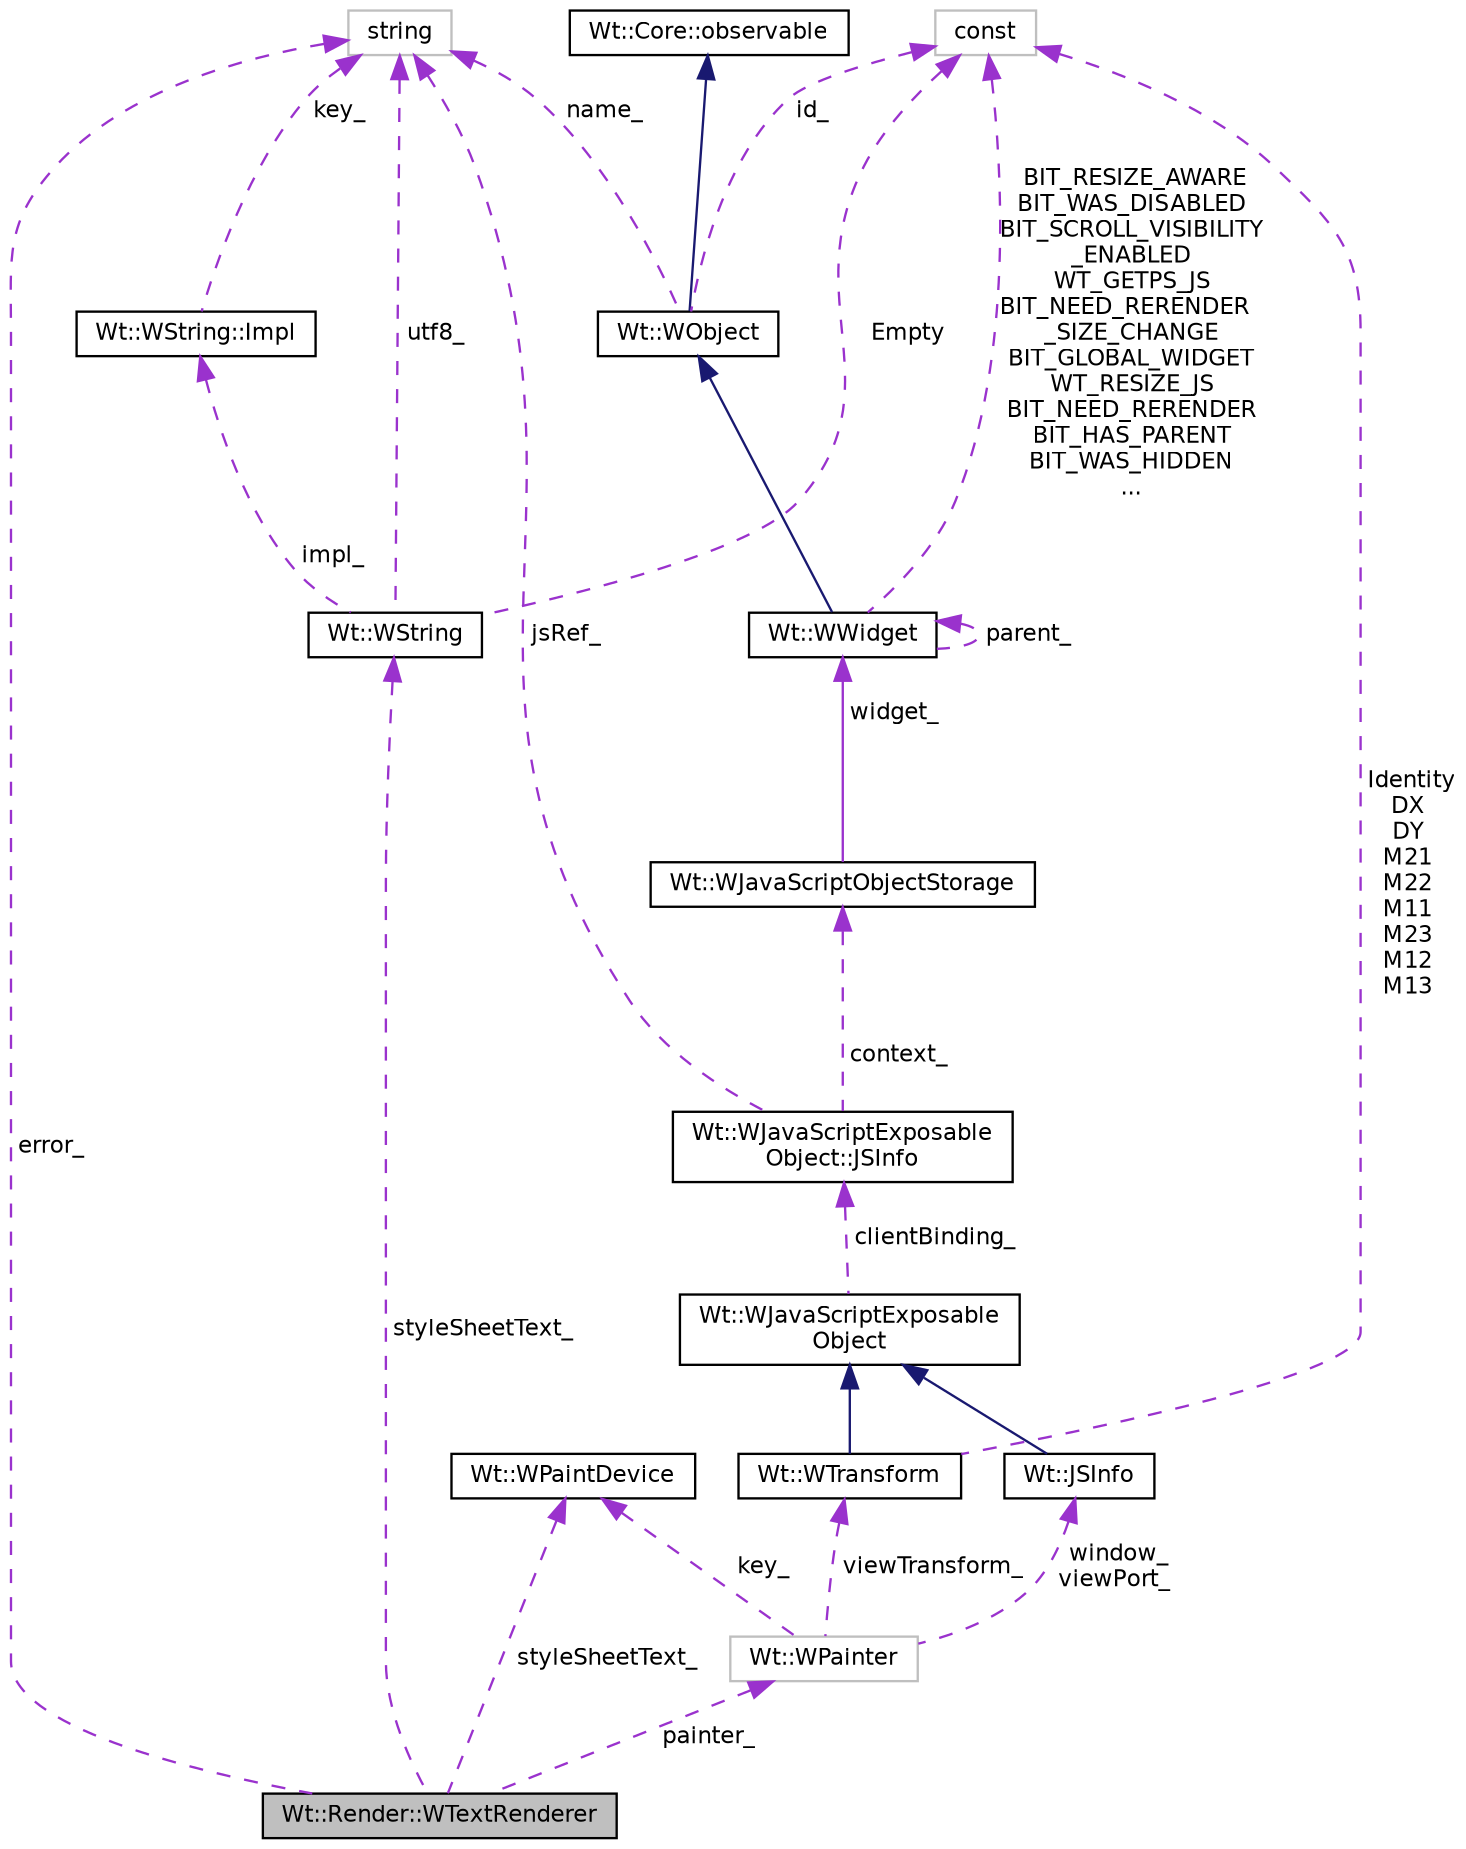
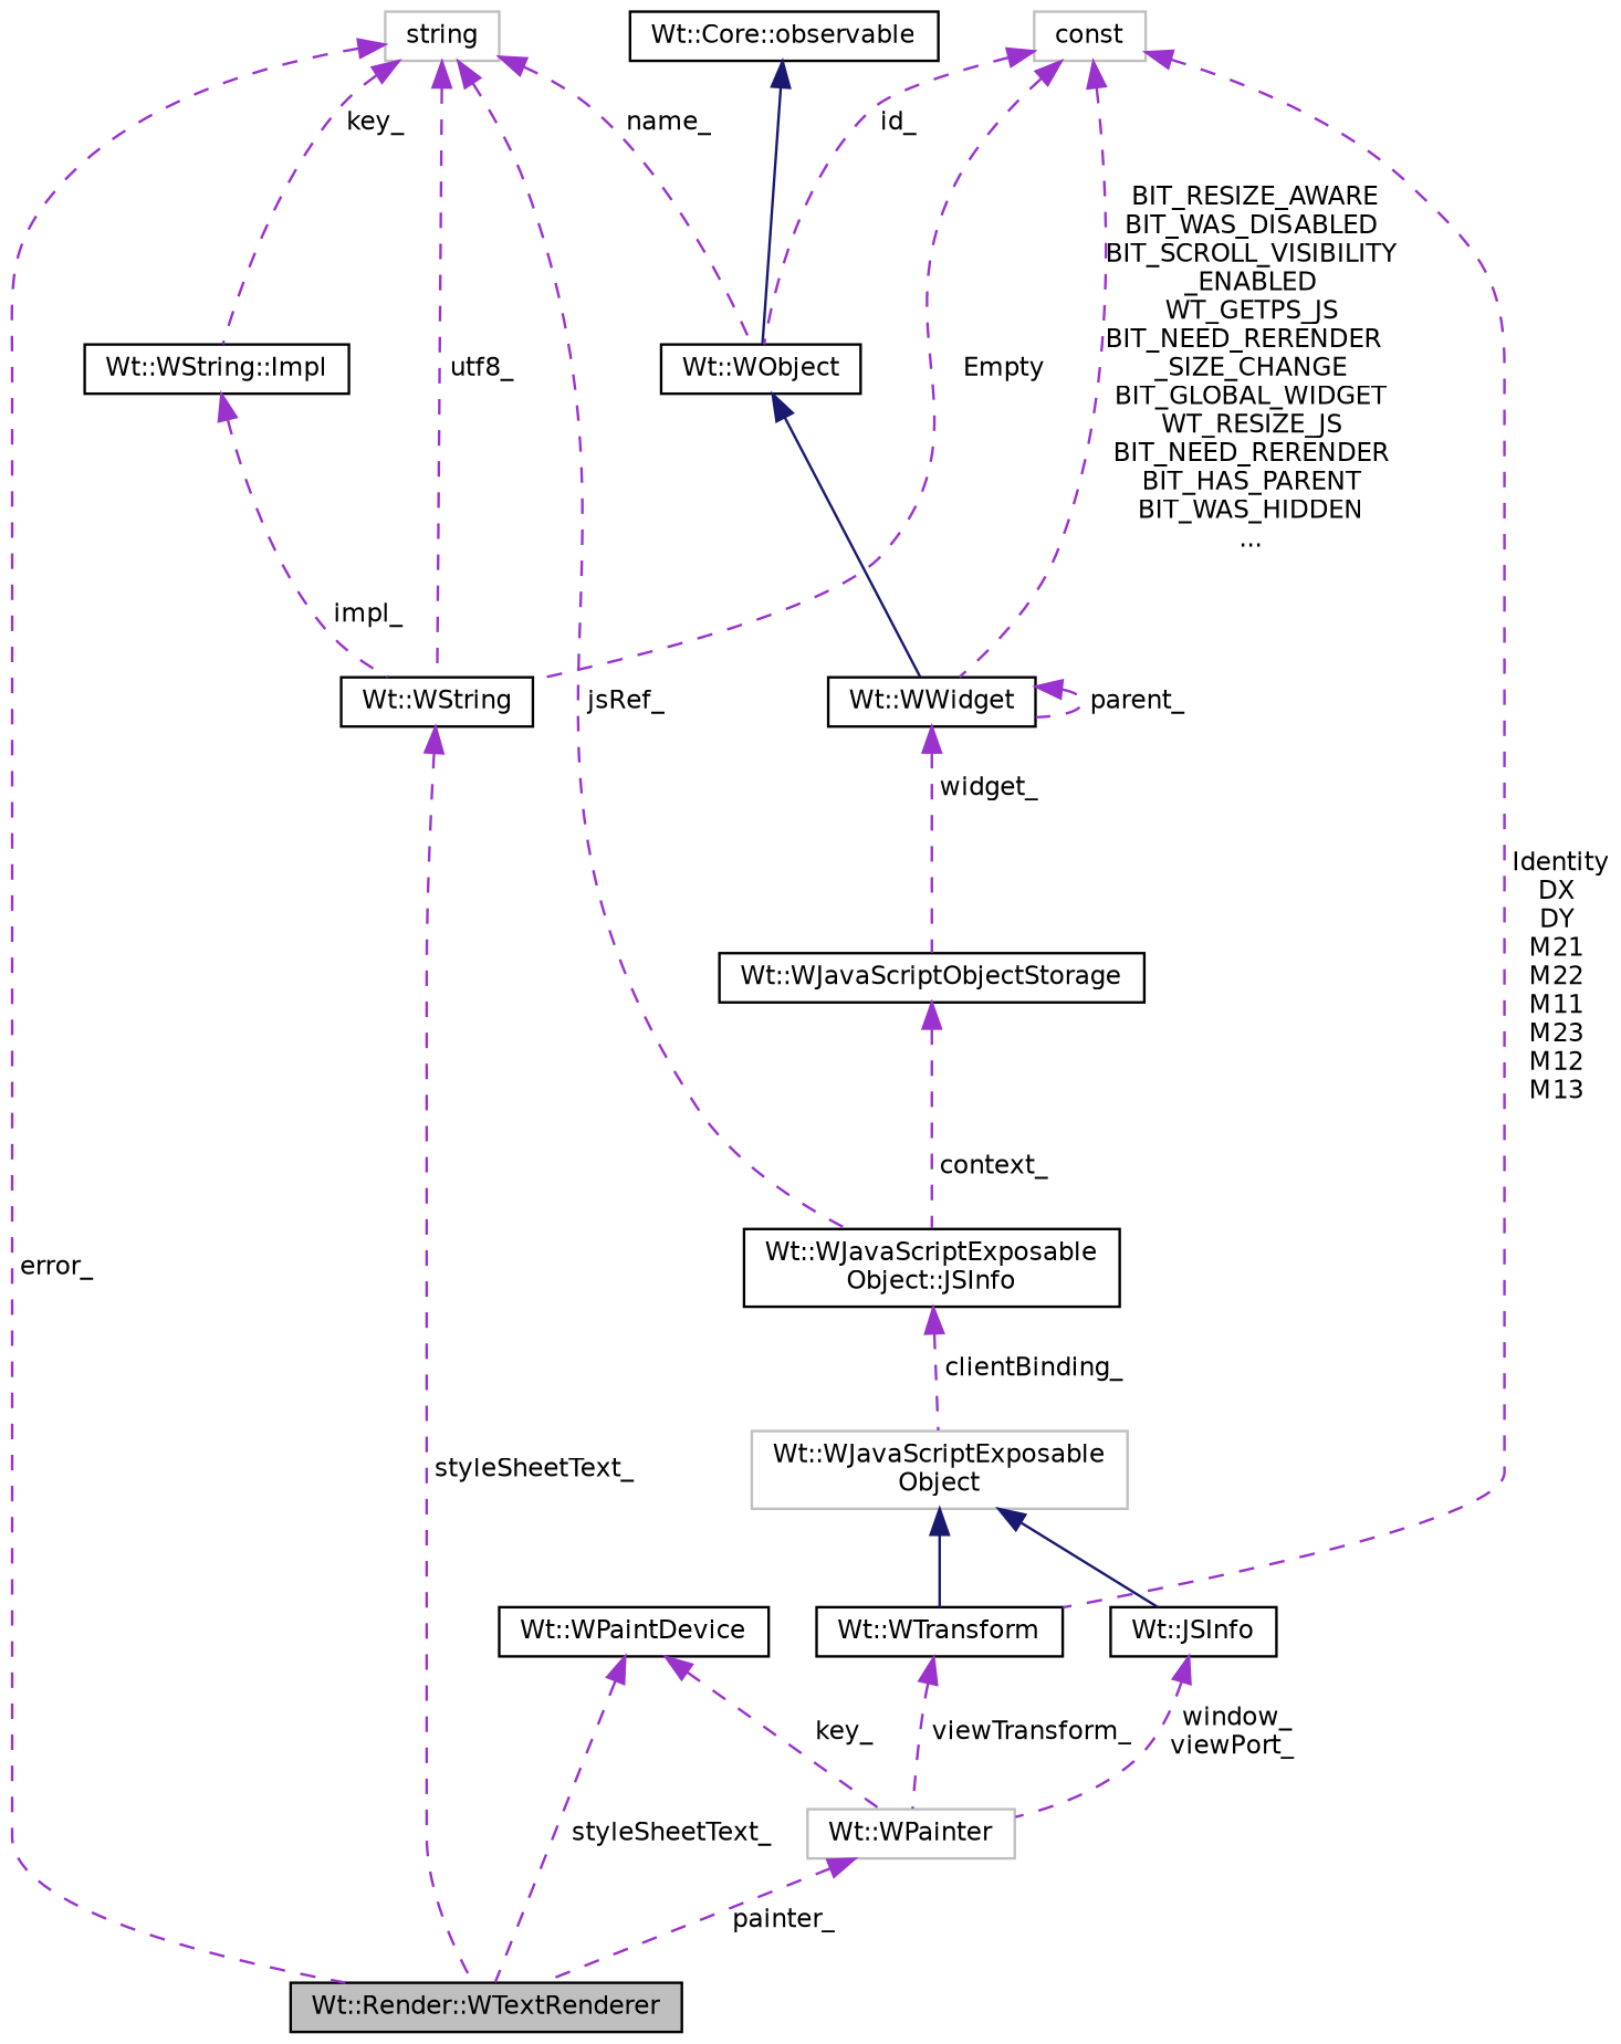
  digraph {
    fontname="DejaVu Sans"
    node [color=black fillcolor=white fontname="DejaVu Sans" fontsize=10 shape=record style=filled]
    edge [color=darkorchid3 dir=back fontname="DejaVu Sans" fontsize=10 labelfontname=Helvetica labelfontsize=10 style=dashed]
    n1 [fillcolor=grey75 fontcolor=black height=0.2 label="Wt::Render::WTextRenderer" width=0.4]
    n2 [color=grey75 height=0.2 label="Wt::WPainter" width=0.4]
    n3 [height=0.2 label="Wt::WPaintDevice" width=0.4]
    n4 [height=0.2 label="Wt::WTransform" width=0.4]
-   n5 [height=0.2 label="Wt::WJavaScriptExposable\lObject" width=0.4]
+   n5 [color=grey75 height=0.2 label="Wt::WJavaScriptExposable\lObject" width=0.4]
    n6 [height=0.2 label="Wt::JSInfo" width=0.4]
    n7 [height=0.2 label="Wt::WJavaScriptExposable\lObject::JSInfo" width=0.4]
    n8 [color=grey75 height=0.2 label=string width=0.4]
    n9 [height=0.2 label="Wt::WObject" width=0.4]
    n10 [height=0.2 label="Wt::WString" width=0.4]
    n11 [height=0.2 label="Wt::WString::Impl" width=0.4]
    n12 [height=0.2 label="Wt::WWidget" width=0.4]
    n13 [height=0.2 label="Wt::WJavaScriptObjectStorage" width=0.4]
    n14 [height=0.2 label="Wt::Core::observable" width=0.4]
    n15 [color=grey75 height=0.2 label=const width=0.4]
    n2 -> n1 [label=" painter_"]
    n3 -> n1 [label=" styleSheetText_"]
    n3 -> n2 [label=" key_"]
    n4 -> n2 [label=" viewTransform_"]
    n5 -> n4 [color=midnightblue style=solid]
    n5 -> n6 [color=midnightblue style=solid]
    n6 -> n2 [label=" window_\nviewPort_"]
    n7 -> n5 [label=" clientBinding_"]
    n8 -> n1 [label=" error_"]
    n8 -> n7 [label=" jsRef_"]
    n8 -> n9 [label=" name_"]
    n8 -> n10 [label=" utf8_"]
    n8 -> n11 [label=" key_"]
    n9 -> n12 [color=midnightblue style=solid]
    n10 -> n1 [label=" styleSheetText_"]
    n11 -> n10 [label=" impl_"]
    n12 -> n12 [label=" parent_"]
-   n12 -> n13 [label=" widget_" style=solid]
+   n12 -> n13 [label=" widget_"]
    n13 -> n7 [label=" context_"]
    n14 -> n9 [color=midnightblue style=solid]
    n15 -> n4 [label=" Identity\nDX\nDY\nM21\nM22\nM11\nM23\nM12\nM13"]
    n15 -> n9 [label=" id_"]
    n15 -> n10 [label=" Empty"]
    n15 -> n12 [label=" BIT_RESIZE_AWARE\nBIT_WAS_DISABLED\nBIT_SCROLL_VISIBILITY\l_ENABLED\nWT_GETPS_JS\nBIT_NEED_RERENDER\l_SIZE_CHANGE\nBIT_GLOBAL_WIDGET\nWT_RESIZE_JS\nBIT_NEED_RERENDER\nBIT_HAS_PARENT\nBIT_WAS_HIDDEN\n..."]
  }
